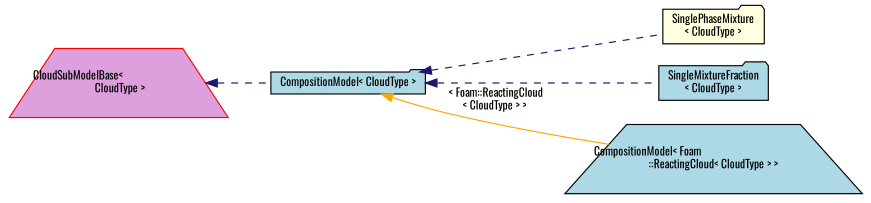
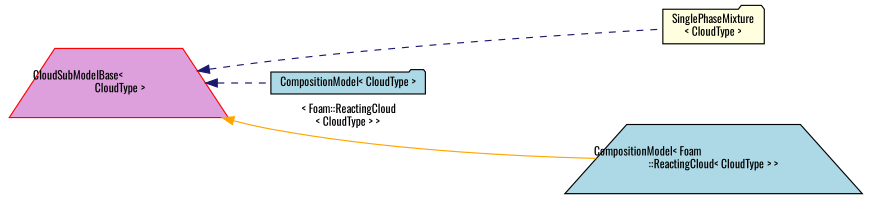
  digraph {
    fontname=Oswald
    rankdir=LR
    node [color=black fillcolor=lightblue fontname=Oswald fontsize=10 shape=folder style=filled]
    edge [color=midnightblue dir=back fontname=Oswald fontsize=10 labelfontname=FreeSans labelfontsize=10 style=dashed]
    n1 [fontcolor=black height=0.2 label="CompositionModel\< CloudType \>" width=0.4]
-   n2 [height=0.2 label="SingleMixtureFraction\l\< CloudType \>" width=0.4]
    n3 [fillcolor=lightyellow height=0.2 label="SinglePhaseMixture\l\< CloudType \>" width=0.4]
    n4 [height=0.2 label="CompositionModel\< Foam\l::ReactingCloud\< CloudType \> \>" shape=trapezium width=0.4]
    n5 [color=red fillcolor=plum height=0.2 label="CloudSubModelBase\<\l CloudType \>" shape=trapezium width=0.4]
-   n1 -> n2
-   n1 -> n3
-   n1 -> n4 [color=orange label=" \< Foam::ReactingCloud\l\< CloudType \> \>" style=solid]
+   n5 -> n3
+   n5 -> n4 [color=orange label=" \< Foam::ReactingCloud\l\< CloudType \> \>" style=solid]
    n5 -> n1
  }
